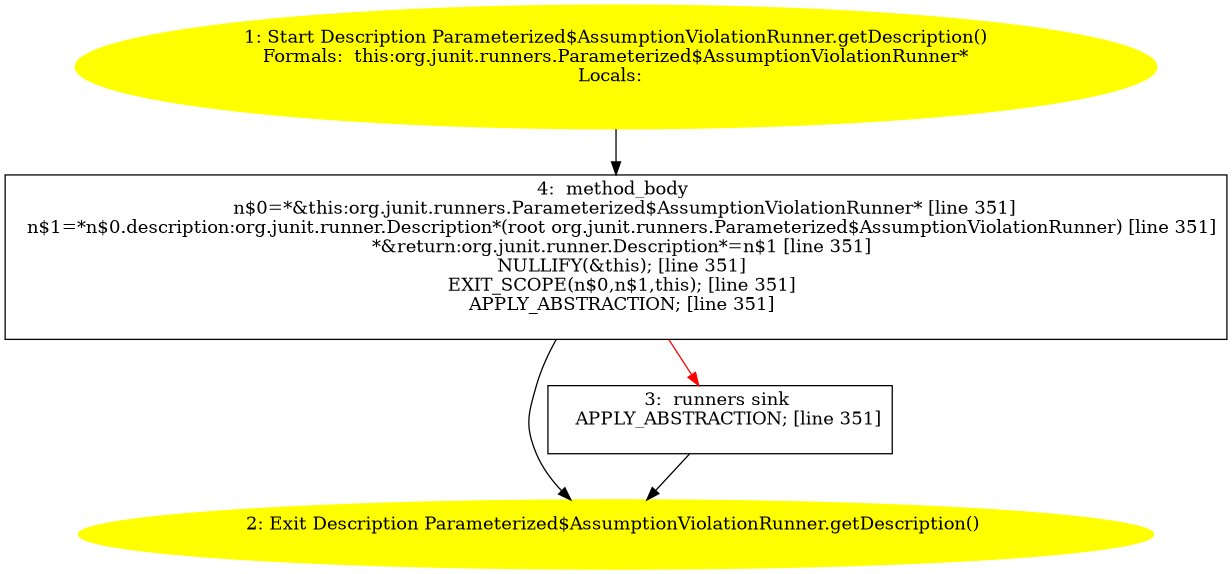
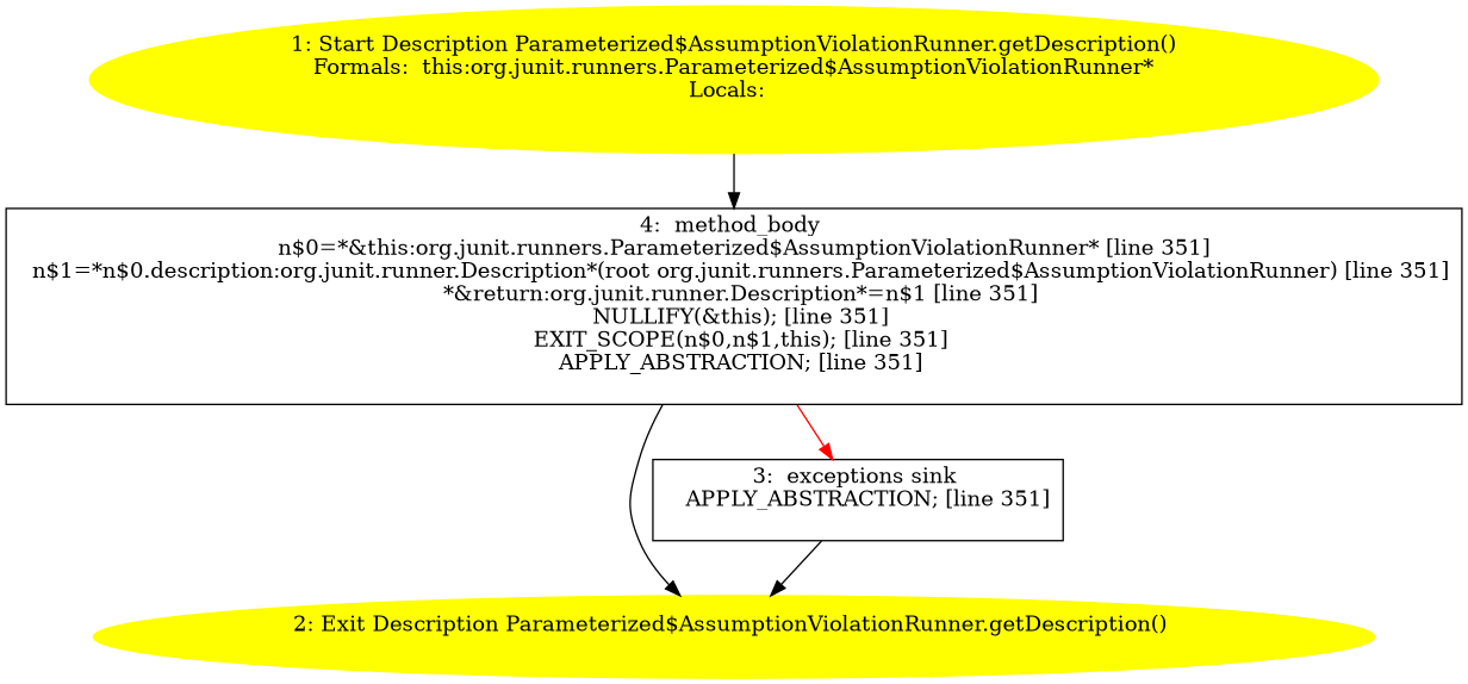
  digraph {
    n1 [color=yellow label="1: Start Description Parameterized$AssumptionViolationRunner.getDescription()\nFormals:  this:org.junit.runners.Parameterized$AssumptionViolationRunner*\nLocals:  \n  " style=filled]
    n2 [label="4:  method_body \n   n$0=*&this:org.junit.runners.Parameterized$AssumptionViolationRunner* [line 351]\n  n$1=*n$0.description:org.junit.runner.Description*(root org.junit.runners.Parameterized$AssumptionViolationRunner) [line 351]\n  *&return:org.junit.runner.Description*=n$1 [line 351]\n  NULLIFY(&this); [line 351]\n  EXIT_SCOPE(n$0,n$1,this); [line 351]\n  APPLY_ABSTRACTION; [line 351]\n " shape=box]
    n3 [color=yellow label="2: Exit Description Parameterized$AssumptionViolationRunner.getDescription() \n  " style=filled]
-   n4 [label="3:  runners sink \n   APPLY_ABSTRACTION; [line 351]\n " shape=box]
+   n4 [label="3:  exceptions sink \n   APPLY_ABSTRACTION; [line 351]\n " shape=box]
    n1 -> n2
    n2 -> n3
    n2 -> n4 [color=red]
    n4 -> n3
  }
